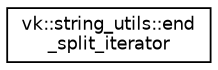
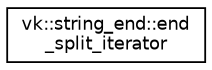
  digraph {
    rankdir=LR
-   n1 [color=black fillcolor=white fontname=Helvetica fontsize=10 height=0.2 label="vk::string_utils::end\l_split_iterator" shape=record style=filled width=0.4]
+   n1 [color=black fillcolor=white fontname=Helvetica fontsize=10 height=0.2 label="vk::string_end::end\l_split_iterator" shape=record style=filled width=0.4]
  }
